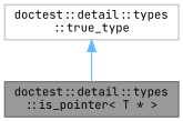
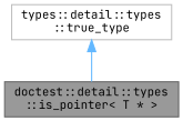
  digraph {
    fontname="JetBrains Mono"
    node [fontname="JetBrains Mono" fontsize=10 shape=box style=filled]
    n1 [color=gray40 fillcolor=grey60 fontcolor=black height=0.2 label="doctest::detail::types\l::is_pointer\< T * \>" width=0.4]
-   n2 [color=grey75 fillcolor=white height=0.2 label="doctest::detail::types\l::true_type" width=0.4]
+   n2 [color=grey75 fillcolor=white height=0.2 label="types::detail::types\l::true_type" width=0.4]
    n2 -> n1 [color=steelblue1 dir=back fontname="JetBrains Mono" fontsize=10 labelfontname=Helvetica labelfontsize=10 style=solid]
  }
